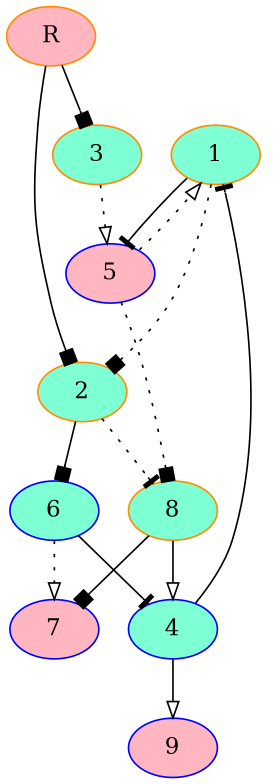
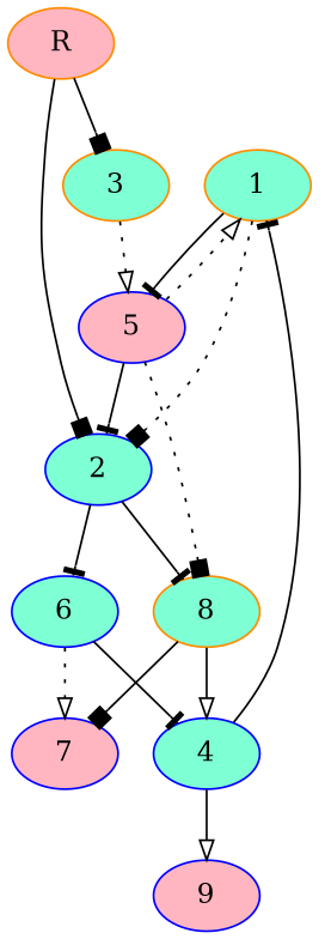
  digraph {
    node [color=blue fillcolor=aquamarine style=filled]
    edge [arrowhead=tee style=solid]
    1 [color=darkorange]
-   2 [color=darkorange]
+   2
    5 [fillcolor=lightpink]
    6
    8 [color=darkorange]
    4
    7 [fillcolor=lightpink]
    3 [color=darkorange]
    9 [fillcolor=lightpink]
    R [color=darkorange fillcolor=lightpink]
    1 -> 2 [arrowhead=box style=dotted]
    1 -> 5
-   2 -> 6 [arrowhead=box]
-   2 -> 8 [style=dotted]
+   2 -> 6
+   2 -> 8
    5 -> 1 [arrowhead=onormal style=dotted]
+   5 -> 2
    5 -> 8 [arrowhead=box style=dotted]
    6 -> 4
    6 -> 7 [arrowhead=onormal style=dotted]
    8 -> 4 [arrowhead=onormal]
    8 -> 7 [arrowhead=box]
    4 -> 1
    4 -> 9 [arrowhead=onormal]
    3 -> 5 [arrowhead=onormal style=dotted]
    R -> 2 [arrowhead=box]
    R -> 3 [arrowhead=box]
  }
